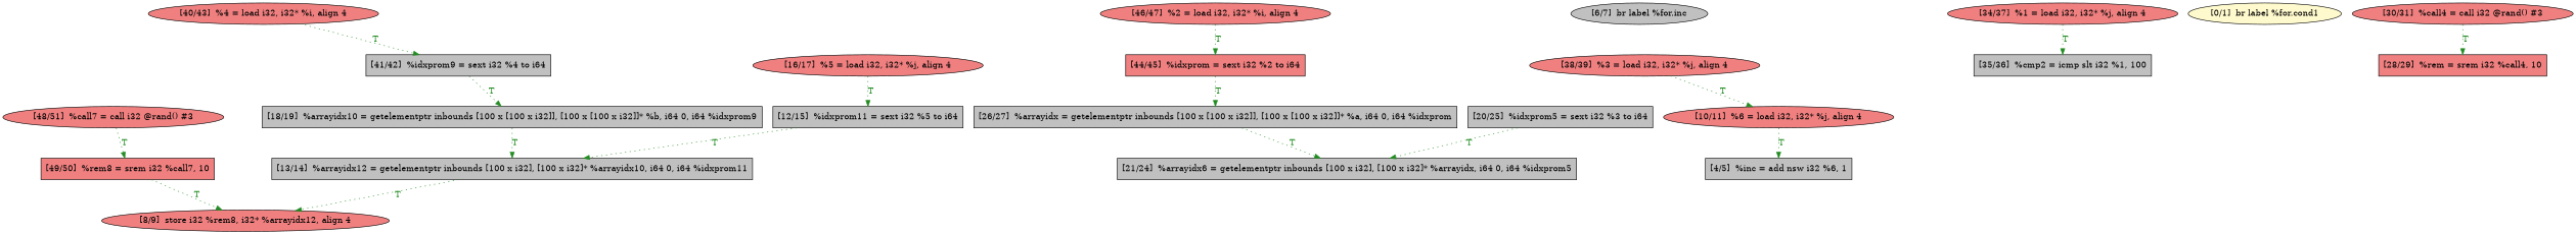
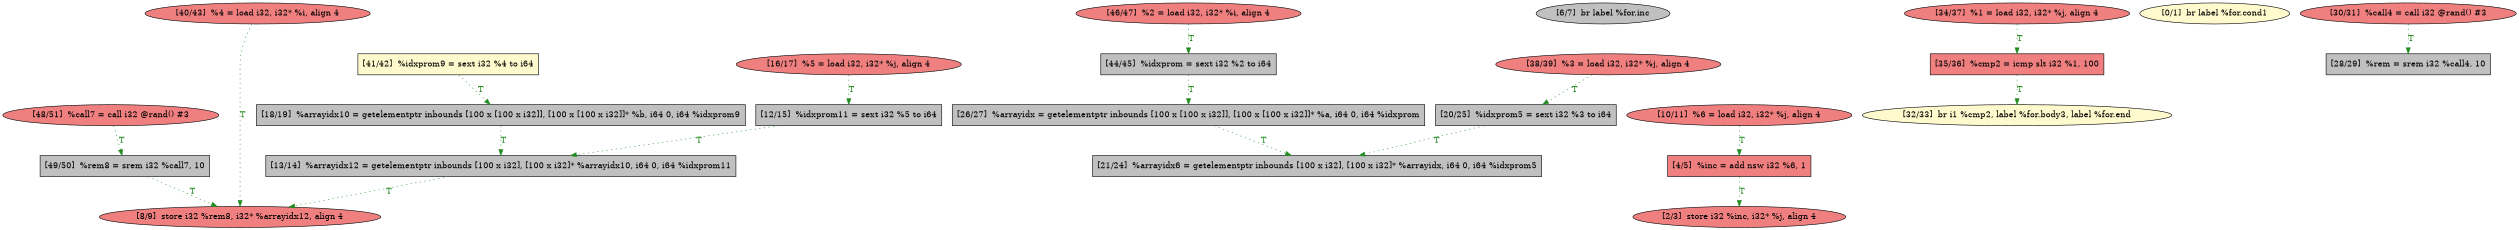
  digraph {
    node [fillcolor=grey shape=ellipse style=filled]
    edge [color=forestgreen fontcolor=forestgreen style=dotted]
-   n1 [label="[41/42]  %idxprom9 = sext i32 %4 to i64" shape=rectangle]
+   n1 [fillcolor=lemonchiffon label="[41/42]  %idxprom9 = sext i32 %4 to i64" shape=rectangle]
    n2 [label="[18/19]  %arrayidx10 = getelementptr inbounds [100 x [100 x i32]], [100 x [100 x i32]]* %b, i64 0, i64 %idxprom9" shape=rectangle]
    n3 [label="[13/14]  %arrayidx12 = getelementptr inbounds [100 x i32], [100 x i32]* %arrayidx10, i64 0, i64 %idxprom11" shape=rectangle]
-   n4 [fillcolor=lightcoral label="[49/50]  %rem8 = srem i32 %call7, 10" shape=rectangle]
+   n4 [label="[49/50]  %rem8 = srem i32 %call7, 10" shape=rectangle]
    n5 [fillcolor=lightcoral label="[8/9]  store i32 %rem8, i32* %arrayidx12, align 4"]
    n6 [fillcolor=lightcoral label="[48/51]  %call7 = call i32 @rand() #3"]
    n7 [label="[21/24]  %arrayidx6 = getelementptr inbounds [100 x i32], [100 x i32]* %arrayidx, i64 0, i64 %idxprom5" shape=rectangle]
-   n8 [fillcolor=lightcoral label="[44/45]  %idxprom = sext i32 %2 to i64" shape=rectangle]
+   n8 [label="[44/45]  %idxprom = sext i32 %2 to i64" shape=rectangle]
    n9 [label="[26/27]  %arrayidx = getelementptr inbounds [100 x [100 x i32]], [100 x [100 x i32]]* %a, i64 0, i64 %idxprom" shape=rectangle]
    n10 [fillcolor=lightcoral label="[10/11]  %6 = load i32, i32* %j, align 4"]
-   n11 [label="[4/5]  %inc = add nsw i32 %6, 1" shape=rectangle]
+   n11 [fillcolor=lightcoral label="[4/5]  %inc = add nsw i32 %6, 1" shape=rectangle]
+   n12 [fillcolor=lightcoral label="[2/3]  store i32 %inc, i32* %j, align 4"]
    n13 [label="[6/7]  br label %for.inc"]
    n14 [fillcolor=lightcoral label="[46/47]  %2 = load i32, i32* %i, align 4"]
    n15 [fillcolor=lightcoral label="[34/37]  %1 = load i32, i32* %j, align 4"]
-   n16 [label="[35/36]  %cmp2 = icmp slt i32 %1, 100" shape=rectangle]
+   n16 [fillcolor=lightcoral label="[35/36]  %cmp2 = icmp slt i32 %1, 100" shape=rectangle]
+   n17 [fillcolor=lemonchiffon label="[32/33]  br i1 %cmp2, label %for.body3, label %for.end"]
    n18 [fillcolor=lemonchiffon label="[0/1]  br label %for.cond1"]
    n19 [label="[12/15]  %idxprom11 = sext i32 %5 to i64" shape=rectangle]
    n20 [fillcolor=lightcoral label="[16/17]  %5 = load i32, i32* %j, align 4"]
-   n21 [fillcolor=lightcoral label="[28/29]  %rem = srem i32 %call4, 10" shape=rectangle]
+   n21 [label="[28/29]  %rem = srem i32 %call4, 10" shape=rectangle]
    n22 [fillcolor=lightcoral label="[40/43]  %4 = load i32, i32* %i, align 4"]
    n23 [label="[20/25]  %idxprom5 = sext i32 %3 to i64" shape=rectangle]
    n24 [fillcolor=lightcoral label="[30/31]  %call4 = call i32 @rand() #3"]
    n25 [fillcolor=lightcoral label="[38/39]  %3 = load i32, i32* %j, align 4"]
    n1 -> n2 [label=T]
    n2 -> n3 [label=T]
    n3 -> n5 [label=T]
    n4 -> n5 [label=T]
    n6 -> n4 [label=T]
    n8 -> n9 [label=T]
    n9 -> n7 [label=T]
    n10 -> n11 [label=T]
+   n11 -> n12 [label=T]
    n14 -> n8 [label=T]
    n15 -> n16 [label=T]
+   n16 -> n17 [label=T]
    n19 -> n3 [label=T]
    n20 -> n19 [label=T]
-   n22 -> n1 [label=T]
+   n22 -> n5 [label=T]
    n23 -> n7 [label=T]
    n24 -> n21 [label=T]
-   n25 -> n10 [label=T]
+   n25 -> n23 [label=T]
  }
